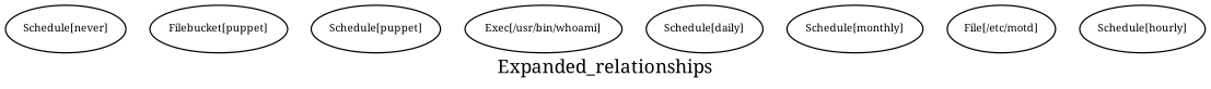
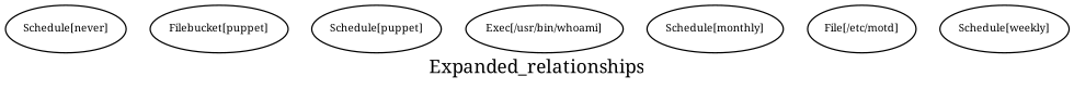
  digraph {
    label=Expanded_relationships
    fontname="Noto Serif"
    node [fontsize=8 fontname="Noto Serif"]
    n1 [label="Schedule[never]"]
    n2 [label="Filebucket[puppet]"]
    n3 [label="Schedule[puppet]"]
    n4 [label="Exec[/usr/bin/whoami]"]
-   n5 [label="Schedule[daily]"]
    n6 [label="Schedule[monthly]"]
    n7 [label="File[/etc/motd]"]
-   n9 [label="Schedule[hourly]"]
+   n8 [label="Schedule[weekly]"]
  }
